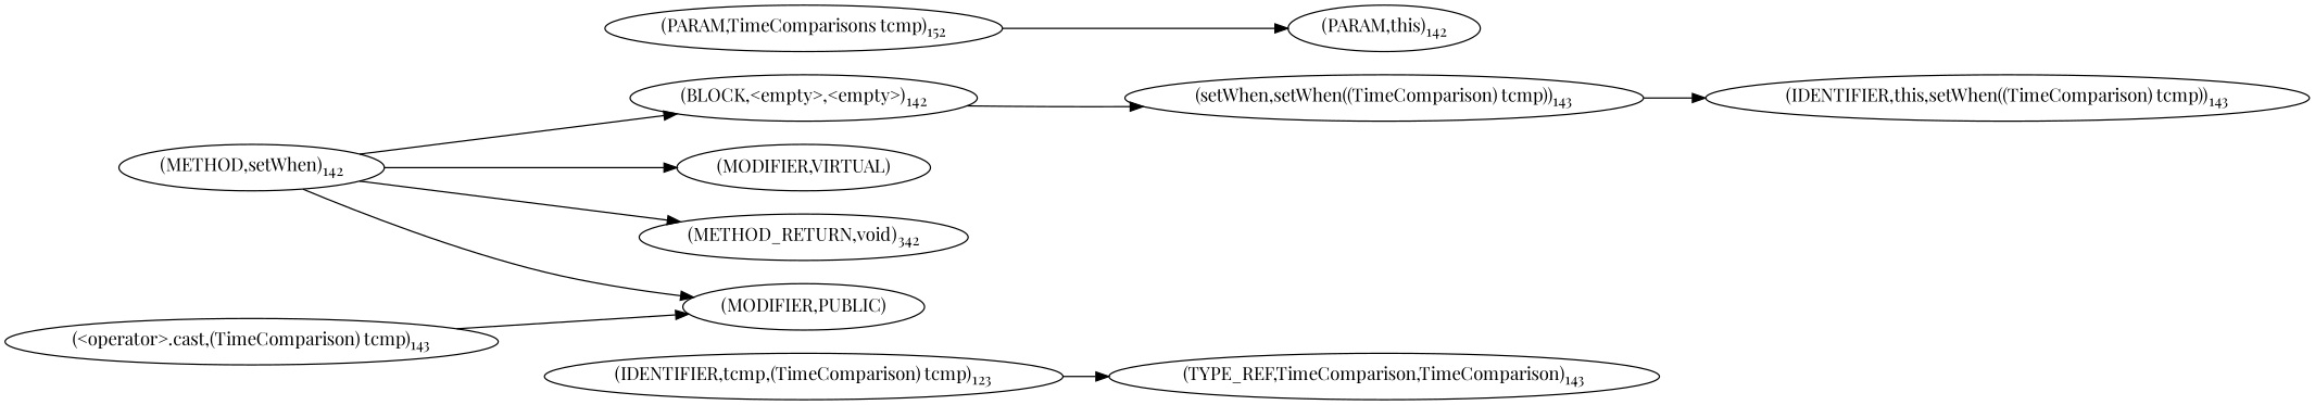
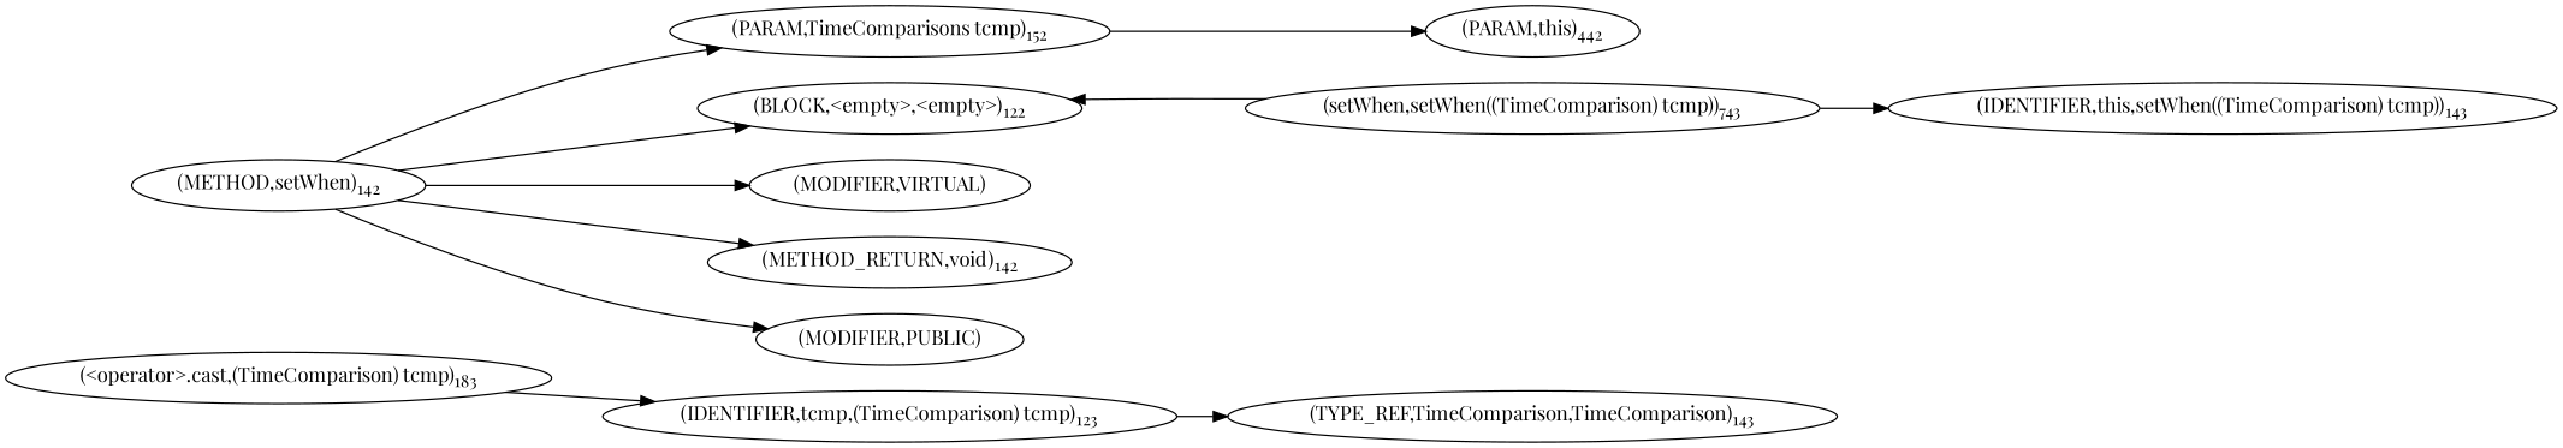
  digraph {
    fontname="Playfair Display"
    rankdir=LR
    node [fontname="Playfair Display"]
    edge [fontname="Playfair Display"]
    n1 [label=<(METHOD,setWhen)<SUB>142</SUB>>]
    n2 [label=<(PARAM,TimeComparisons tcmp)<SUB>152</SUB>>]
-   n3 [label=<(BLOCK,&lt;empty&gt;,&lt;empty&gt;)<SUB>142</SUB>>]
+   n3 [label=<(BLOCK,&lt;empty&gt;,&lt;empty&gt;)<SUB>122</SUB>>]
    n4 [label=<(MODIFIER,PUBLIC)>]
    n5 [label=<(MODIFIER,VIRTUAL)>]
-   n6 [label=<(METHOD_RETURN,void)<SUB>342</SUB>>]
-   n7 [label=<(PARAM,this)<SUB>142</SUB>>]
-   n8 [label=<(setWhen,setWhen((TimeComparison) tcmp))<SUB>143</SUB>>]
+   n6 [label=<(METHOD_RETURN,void)<SUB>142</SUB>>]
+   n7 [label=<(PARAM,this)<SUB>442</SUB>>]
+   n8 [label=<(setWhen,setWhen((TimeComparison) tcmp))<SUB>743</SUB>>]
    n9 [label=<(IDENTIFIER,this,setWhen((TimeComparison) tcmp))<SUB>143</SUB>>]
-   n10 [label=<(&lt;operator&gt;.cast,(TimeComparison) tcmp)<SUB>143</SUB>>]
+   n10 [label=<(&lt;operator&gt;.cast,(TimeComparison) tcmp)<SUB>183</SUB>>]
    n11 [label=<(IDENTIFIER,tcmp,(TimeComparison) tcmp)<SUB>123</SUB>>]
    n12 [label=<(TYPE_REF,TimeComparison,TimeComparison)<SUB>143</SUB>>]
+   n1 -> n2
    n1 -> n3
    n1 -> n4
    n1 -> n5
    n1 -> n6
    n2 -> n7
-   n3 -> n8
+   n8 -> n3
    n8 -> n9
-   n10 -> n4
+   n10 -> n11
    n11 -> n12
  }
